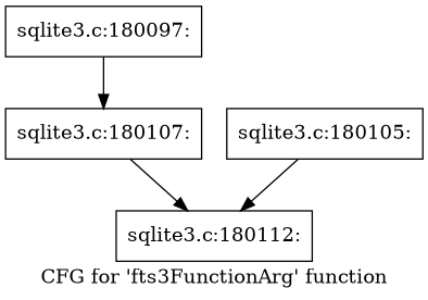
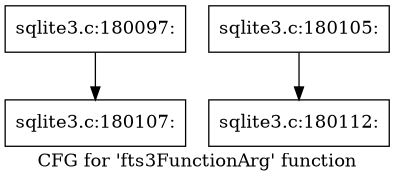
  digraph {
    label="CFG for 'fts3FunctionArg' function"
    node [shape=record]
    n1 [label="{sqlite3.c:180097:}"]
    n2 [label="{sqlite3.c:180107:}"]
    n3 [label="{sqlite3.c:180105:}"]
    n4 [label="{sqlite3.c:180112:}"]
    n1 -> n2
-   n2 -> n4
    n3 -> n4
  }
